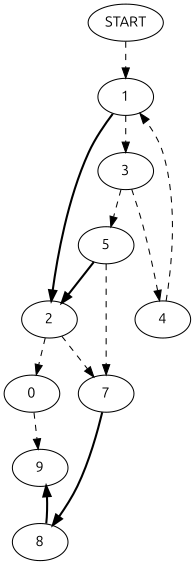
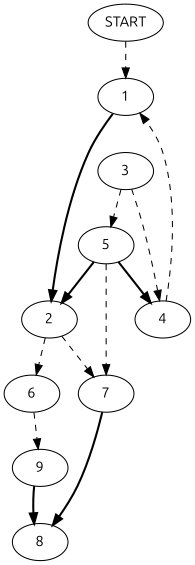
  digraph {
    fontname=Ubuntu
    node [fontname=Ubuntu]
    edge [fontname=Ubuntu style=dashed]
    n1 [label=START]
    1
    2
    3
-   6 [label=0]
+   6
    7
    4
    5
    9
    8
    n1 -> 1
    1 -> 2 [style=bold]
-   1 -> 3
    2 -> 6
    2 -> 7
    3 -> 4
    3 -> 5
    6 -> 9
    7 -> 8 [style=bold]
    4 -> 1
    5 -> 2 [style=bold]
    5 -> 7
-   8 -> 9 [style=bold]
+   5 -> 4 [style=bold]
+   9 -> 8 [style=bold]
  }
